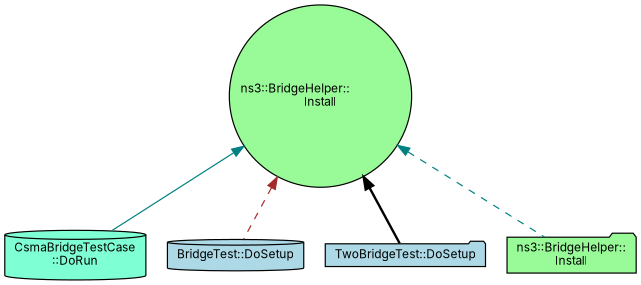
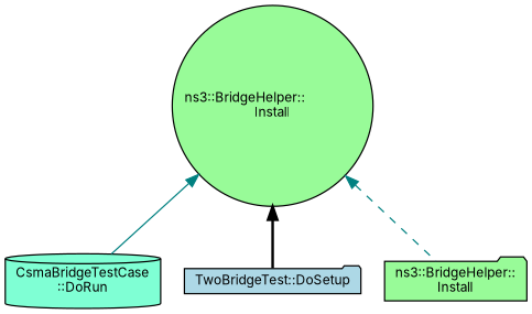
  digraph {
    rankdir=TB
    fontname=Inter
    node [color=black fillcolor=palegreen fontname=Inter fontsize=10 shape=cylinder style=filled]
    edge [color=teal dir=back fontname=Inter fontsize=10 labelfontname=Helvetica labelfontsize=10 style=dashed]
    n1 [fontcolor=black height=0.2 label="ns3::BridgeHelper::\lInstall" shape=circle width=0.4]
    n2 [fillcolor=aquamarine height=0.2 label="CsmaBridgeTestCase\l::DoRun" width=0.4]
-   n3 [fillcolor=lightblue height=0.2 label="BridgeTest::DoSetup" width=0.4]
    n4 [fillcolor=lightblue height=0.2 label="TwoBridgeTest::DoSetup" shape=folder width=0.4]
    n5 [height=0.2 label="ns3::BridgeHelper::\lInstall" shape=folder width=0.4]
    n1 -> n2 [style=solid]
-   n1 -> n3 [color=brown]
    n1 -> n4 [color=black style=bold]
    n1 -> n5
  }
